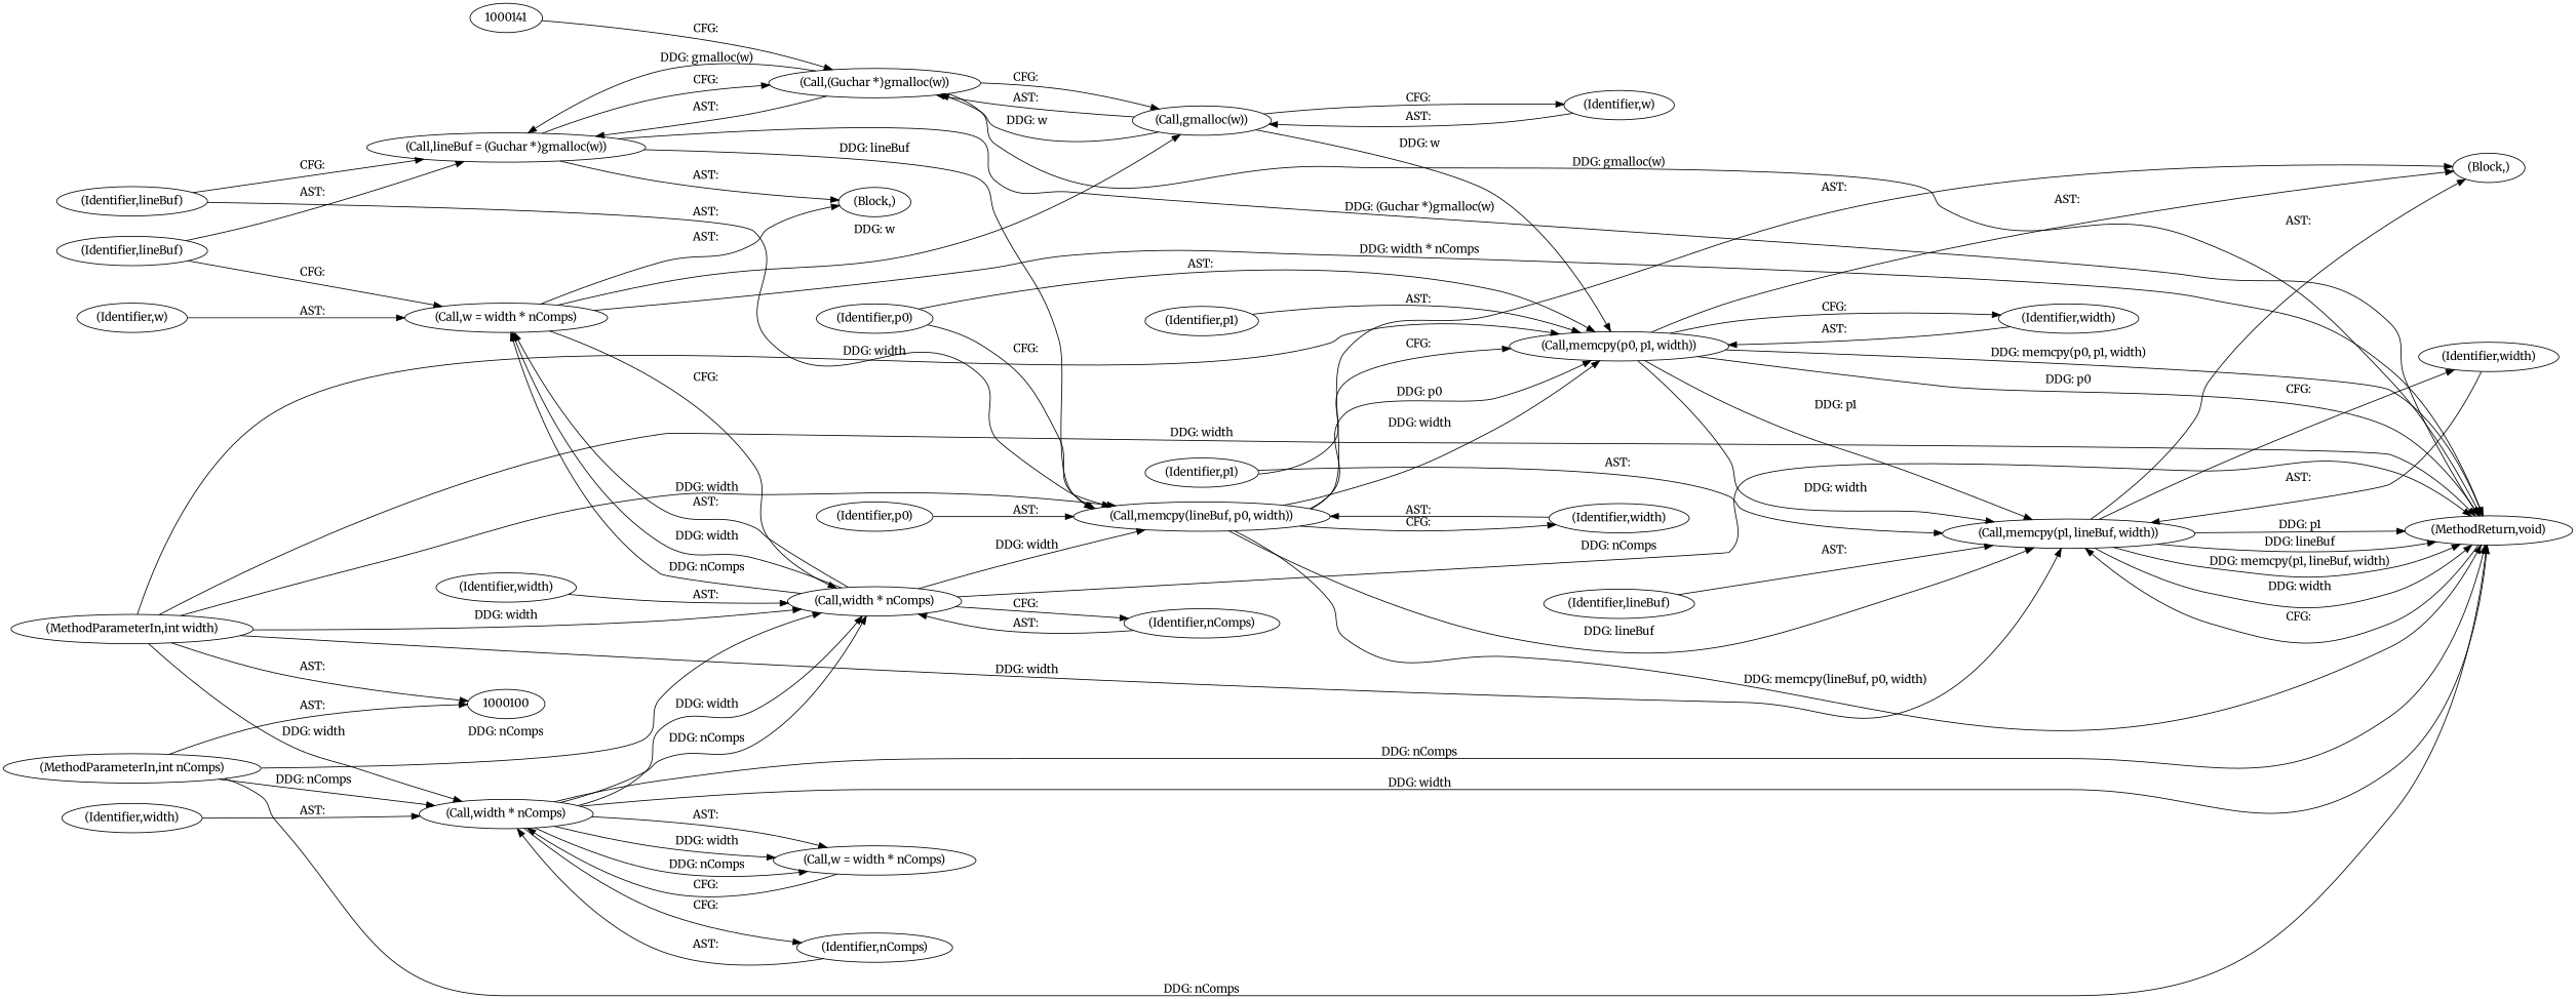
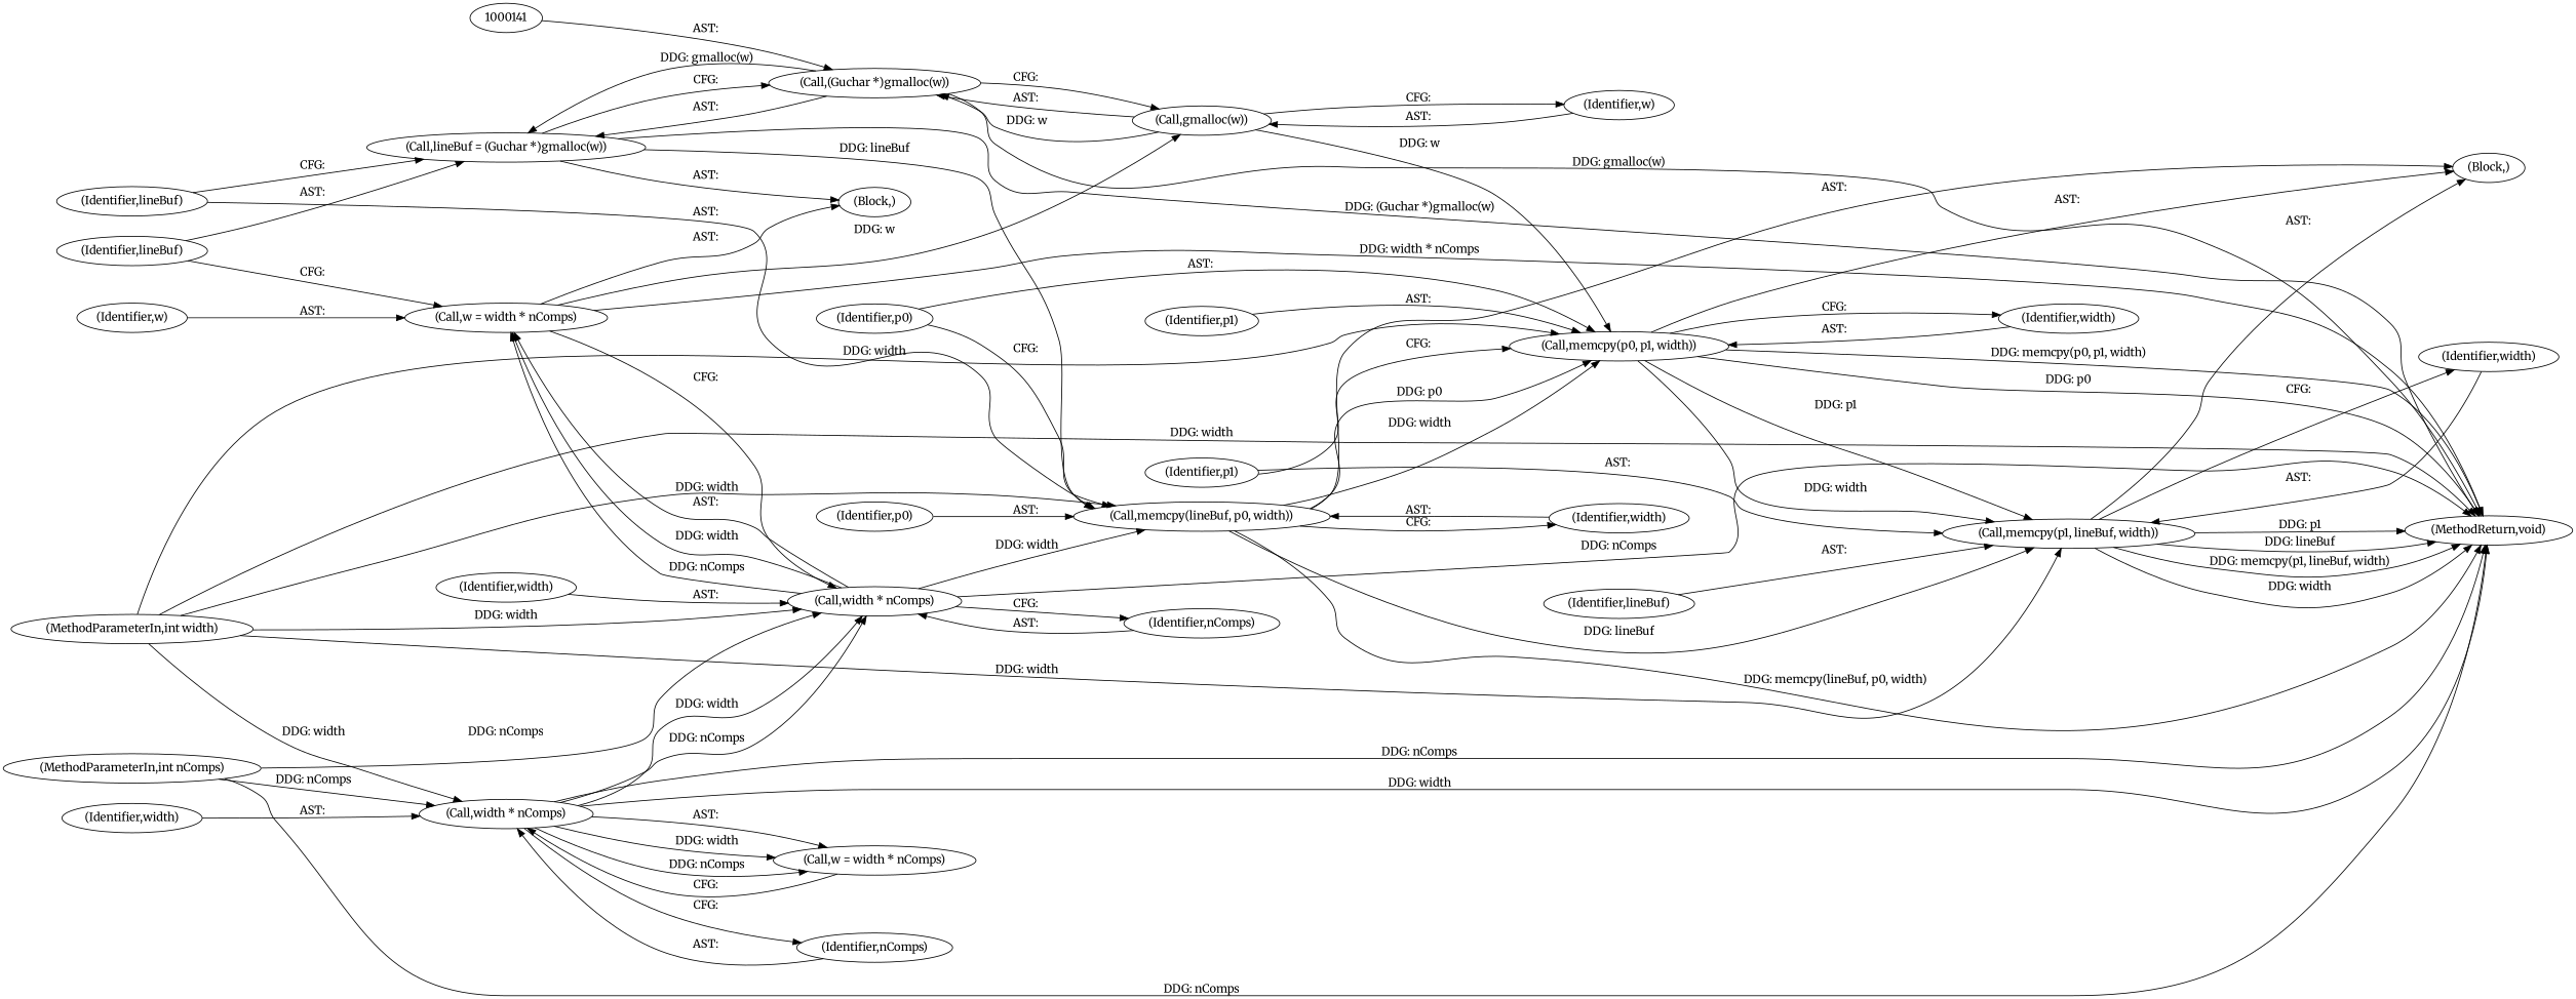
  digraph {
    fontname=Merriweather
    rankdir=LR
    node [fontname=Merriweather]
    edge [fontname=Merriweather]
    n1 [label="(Call,memcpy(lineBuf, p0, width))"]
    n2 [label="(Call,memcpy(p0, p1, width))"]
    n3 [label="(Call,memcpy(p1, lineBuf, width))"]
    n4 [label="(MethodReturn,void)"]
    n5 [label="(Identifier,width)"]
    n6 [label="(Block,)"]
    n7 [label="(Identifier,width)"]
    n8 [label="(Identifier,width)"]
    n9 [label="(Call,lineBuf = (Guchar *)gmalloc(w))"]
    n10 [label="(Call,(Guchar *)gmalloc(w))"]
    n11 [label="(Block,)"]
    n12 [label="(Call,gmalloc(w))"]
    n13 [label="(Identifier,w)"]
    n14 [label="(Call,w = width * nComps)"]
    n15 [label="(Call,width * nComps)"]
    n16 [label="(Identifier,nComps)"]
    n17 [label="(Call,width * nComps)"]
    n18 [label="(Call,w = width * nComps)"]
    n19 [label="(Identifier,nComps)"]
    n20 [label="(MethodParameterIn,int width)"]
-   1000100
    n22 [label="(MethodParameterIn,int nComps)"]
    n23 [label="(Identifier,lineBuf)"]
    n24 [label="(Identifier,p1)"]
    n25 [label="(Identifier,lineBuf)"]
    n26 [label="(Identifier,width)"]
    n27 [label="(Identifier,width)"]
    n28 [label="(Identifier,p0)"]
    n29 [label="(Identifier,lineBuf)"]
    n30 [label="(Identifier,p1)"]
    n31 [label="(Identifier,w)"]
    n32 [label="(Identifier,p0)"]
    1000141
    n1 -> n2 [label="DDG: p0"]
    n1 -> n2 [label="DDG: width"]
    n1 -> n3 [label="DDG: lineBuf"]
    n1 -> n4 [label="DDG: memcpy(lineBuf, p0, width)"]
    n1 -> n5 [label="CFG: "]
    n1 -> n6 [label="AST: "]
    n2 -> n3 [label="DDG: p1"]
    n2 -> n3 [label="DDG: width"]
    n2 -> n4 [label="DDG: memcpy(p0, p1, width)"]
    n2 -> n4 [label="DDG: p0"]
    n2 -> n6 [label="AST: "]
    n2 -> n7 [label="CFG: "]
    n3 -> n4 [label="DDG: p1"]
    n3 -> n4 [label="DDG: lineBuf"]
    n3 -> n4 [label="DDG: memcpy(p1, lineBuf, width)"]
    n3 -> n4 [label="DDG: width"]
    n3 -> n6 [label="AST: "]
    n3 -> n8 [label="CFG: "]
-   n4 -> n3 [label="CFG: "]
    n5 -> n1 [label="AST: "]
    n7 -> n2 [label="AST: "]
    n8 -> n3 [label="AST: "]
    n9 -> n1 [label="DDG: lineBuf"]
    n9 -> n4 [label="DDG: (Guchar *)gmalloc(w)"]
    n9 -> n10 [label="CFG: "]
    n9 -> n11 [label="AST: "]
    n10 -> n4 [label="DDG: gmalloc(w)"]
    n10 -> n9 [label="AST: "]
    n10 -> n9 [label="DDG: gmalloc(w)"]
    n10 -> n12 [label="CFG: "]
    n12 -> n2 [label="DDG: w"]
    n12 -> n10 [label="AST: "]
    n12 -> n10 [label="DDG: w"]
    n12 -> n13 [label="CFG: "]
    n13 -> n12 [label="AST: "]
    n14 -> n4 [label="DDG: width * nComps"]
    n14 -> n11 [label="AST: "]
    n14 -> n12 [label="DDG: w"]
    n14 -> n15 [label="CFG: "]
    n15 -> n1 [label="DDG: width"]
    n15 -> n4 [label="DDG: nComps"]
    n15 -> n14 [label="AST: "]
    n15 -> n14 [label="DDG: width"]
    n15 -> n14 [label="DDG: nComps"]
    n15 -> n16 [label="CFG: "]
    n16 -> n15 [label="AST: "]
    n17 -> n4 [label="DDG: nComps"]
    n17 -> n4 [label="DDG: width"]
    n17 -> n15 [label="DDG: width"]
    n17 -> n15 [label="DDG: nComps"]
    n17 -> n18 [label="AST: "]
    n17 -> n18 [label="DDG: width"]
    n17 -> n18 [label="DDG: nComps"]
    n17 -> n19 [label="CFG: "]
    n18 -> n17 [label="CFG: "]
    n19 -> n17 [label="AST: "]
    n20 -> n1 [label="DDG: width"]
    n20 -> n2 [label="DDG: width"]
    n20 -> n3 [label="DDG: width"]
    n20 -> n4 [label="DDG: width"]
    n20 -> n15 [label="DDG: width"]
    n20 -> n17 [label="DDG: width"]
-   n20 -> 1000100 [label="AST: "]
    n22 -> n4 [label="DDG: nComps"]
    n22 -> n15 [label="DDG: nComps"]
    n22 -> n17 [label="DDG: nComps"]
-   n22 -> 1000100 [label="AST: "]
    n23 -> n9 [label="AST: "]
    n23 -> n14 [label="CFG: "]
    n24 -> n2 [label="AST: "]
    n25 -> n3 [label="AST: "]
    n26 -> n17 [label="AST: "]
    n27 -> n15 [label="AST: "]
    n28 -> n1 [label="AST: "]
    n29 -> n1 [label="AST: "]
    n29 -> n9 [label="CFG: "]
    n30 -> n2 [label="CFG: "]
    n30 -> n3 [label="AST: "]
    n31 -> n14 [label="AST: "]
    n32 -> n1 [label="CFG: "]
    n32 -> n2 [label="AST: "]
-   1000141 -> n10 [label="CFG: "]
+   1000141 -> n10 [label="AST: "]
  }
